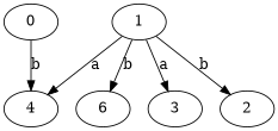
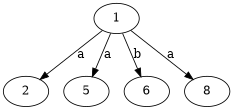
  strict digraph {
    1
    2
-   5 [label=4]
+   5
    6
-   3
-   0
-   1 -> 2 [label=b]
+   3 [label=8]
+   1 -> 2 [label=a]
    1 -> 5 [label=a]
    1 -> 6 [label=b]
    1 -> 3 [label=a]
-   0 -> 5 [label=b]
  }
